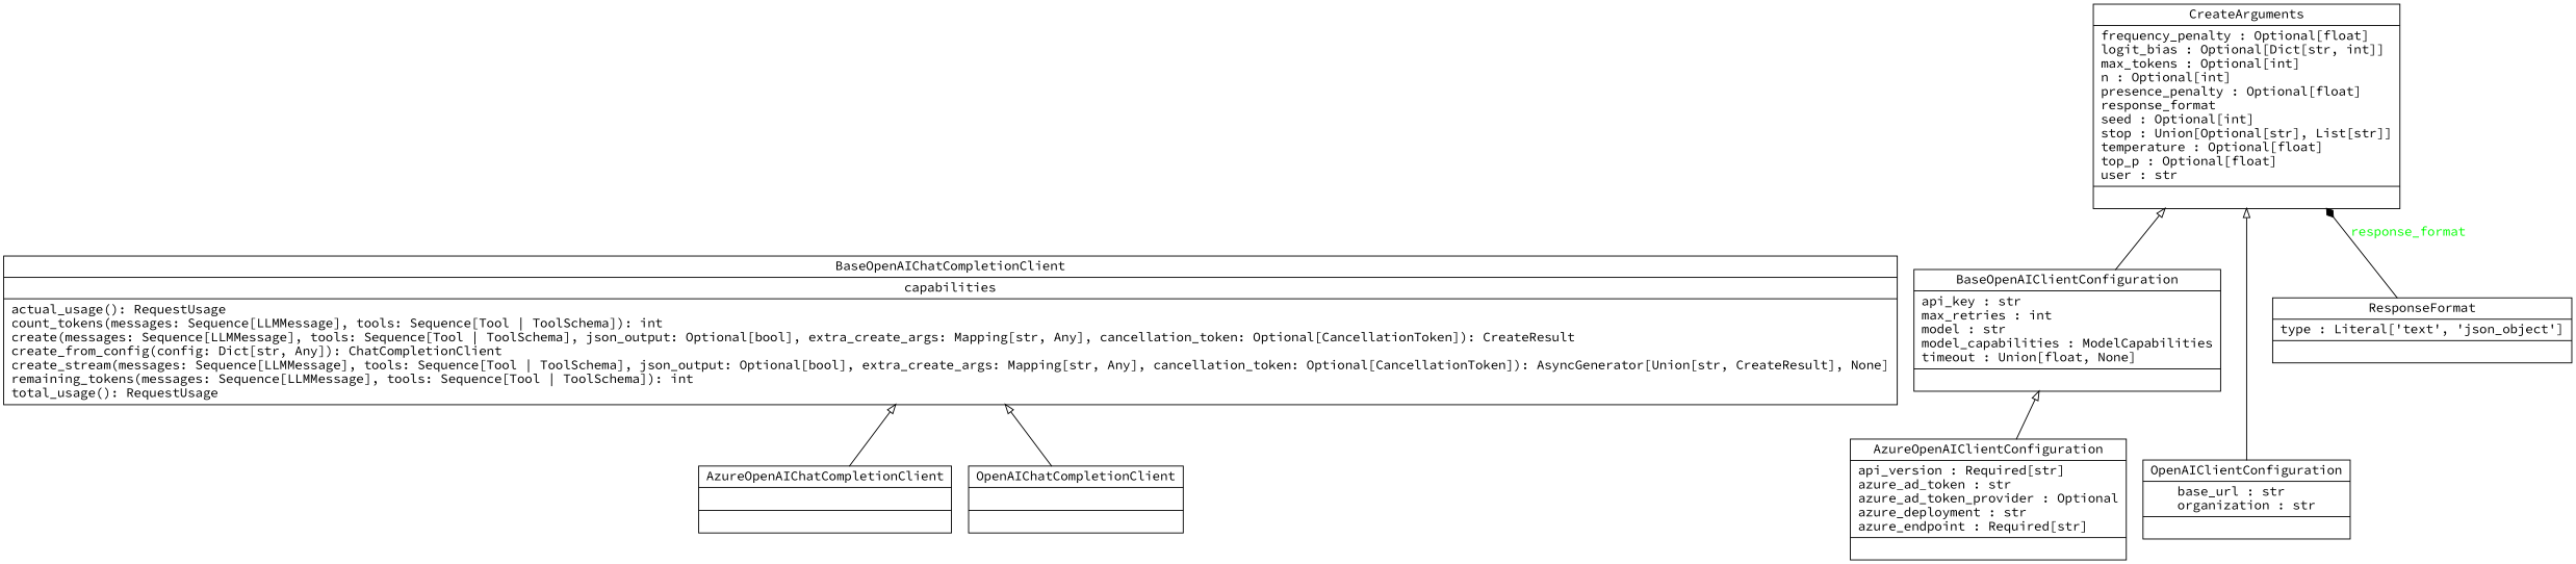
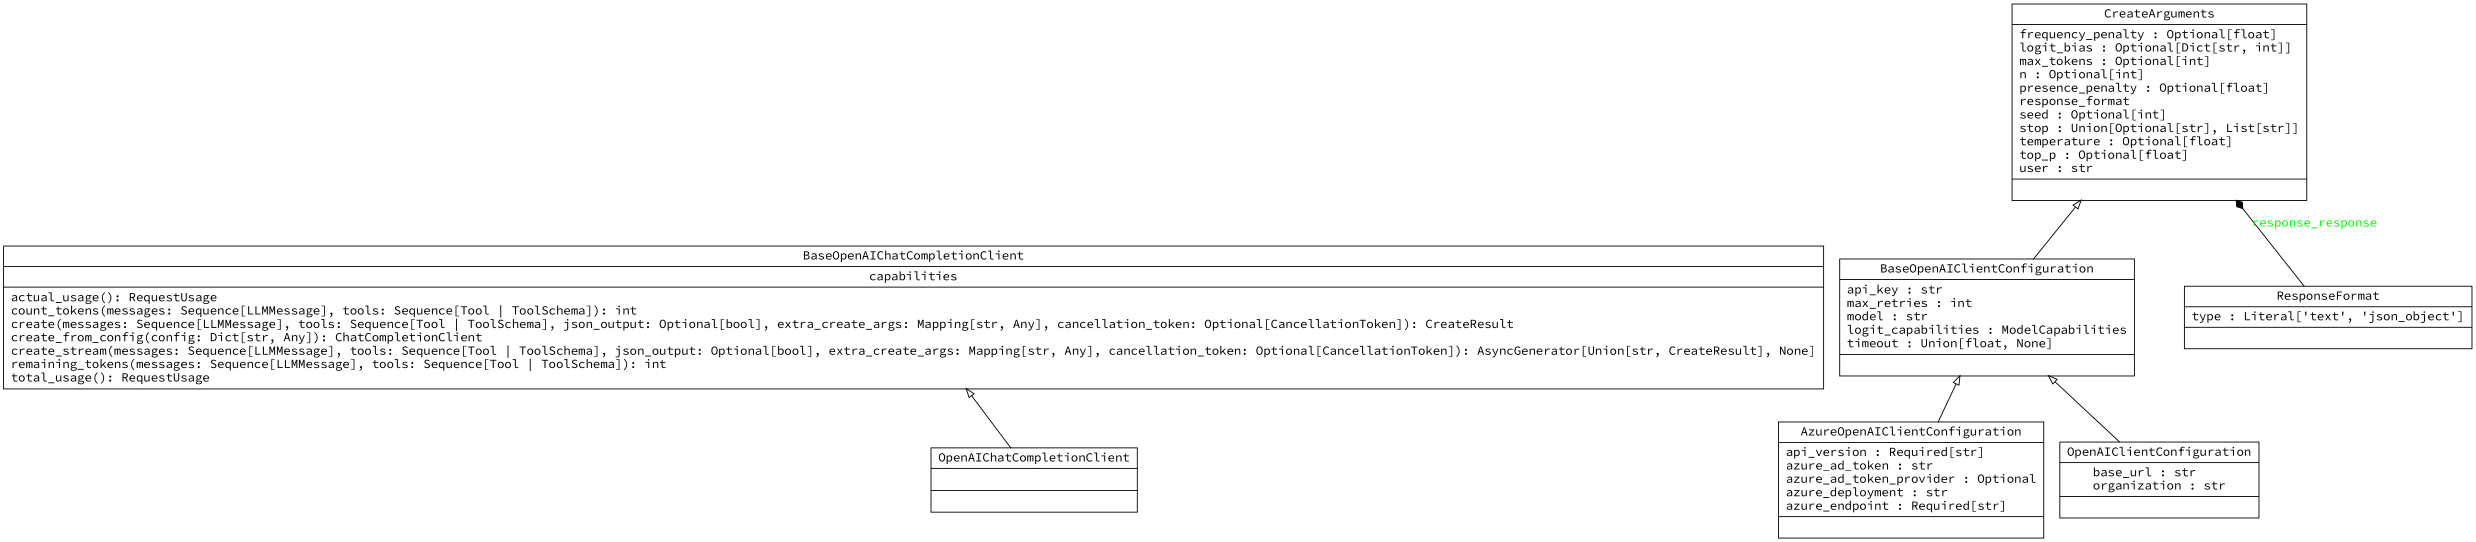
  digraph {
    fontname="Source Code Pro"
    rankdir=BT
    node [color=black fontcolor=black fontname="Source Code Pro" shape=record style=solid]
    edge [arrowhead=empty arrowtail=none fontname="Source Code Pro"]
-   n1 [label=<{AzureOpenAIChatCompletionClient|<br ALIGN="LEFT"/>|}>]
    n2 [label=<{BaseOpenAIChatCompletionClient|capabilities<br ALIGN="LEFT"/>|actual_usage(): RequestUsage<br ALIGN="LEFT"/>count_tokens(messages: Sequence[LLMMessage], tools: Sequence[Tool \| ToolSchema]): int<br ALIGN="LEFT"/>create(messages: Sequence[LLMMessage], tools: Sequence[Tool \| ToolSchema], json_output: Optional[bool], extra_create_args: Mapping[str, Any], cancellation_token: Optional[CancellationToken]): CreateResult<br ALIGN="LEFT"/>create_from_config(config: Dict[str, Any]): ChatCompletionClient<br ALIGN="LEFT"/>create_stream(messages: Sequence[LLMMessage], tools: Sequence[Tool \| ToolSchema], json_output: Optional[bool], extra_create_args: Mapping[str, Any], cancellation_token: Optional[CancellationToken]): AsyncGenerator[Union[str, CreateResult], None]<br ALIGN="LEFT"/>remaining_tokens(messages: Sequence[LLMMessage], tools: Sequence[Tool \| ToolSchema]): int<br ALIGN="LEFT"/>total_usage(): RequestUsage<br ALIGN="LEFT"/>}>]
    n3 [label=<{AzureOpenAIClientConfiguration|api_version : Required[str]<br ALIGN="LEFT"/>azure_ad_token : str<br ALIGN="LEFT"/>azure_ad_token_provider : Optional<br ALIGN="LEFT"/>azure_deployment : str<br ALIGN="LEFT"/>azure_endpoint : Required[str]<br ALIGN="LEFT"/>|}>]
-   n4 [label=<{BaseOpenAIClientConfiguration|api_key : str<br ALIGN="LEFT"/>max_retries : int<br ALIGN="LEFT"/>model : str<br ALIGN="LEFT"/>model_capabilities : ModelCapabilities<br ALIGN="LEFT"/>timeout : Union[float, None]<br ALIGN="LEFT"/>|}>]
+   n4 [label=<{BaseOpenAIClientConfiguration|api_key : str<br ALIGN="LEFT"/>max_retries : int<br ALIGN="LEFT"/>model : str<br ALIGN="LEFT"/>logit_capabilities : ModelCapabilities<br ALIGN="LEFT"/>timeout : Union[float, None]<br ALIGN="LEFT"/>|}>]
    n5 [label=<{CreateArguments|frequency_penalty : Optional[float]<br ALIGN="LEFT"/>logit_bias : Optional[Dict[str, int]]<br ALIGN="LEFT"/>max_tokens : Optional[int]<br ALIGN="LEFT"/>n : Optional[int]<br ALIGN="LEFT"/>presence_penalty : Optional[float]<br ALIGN="LEFT"/>response_format<br ALIGN="LEFT"/>seed : Optional[int]<br ALIGN="LEFT"/>stop : Union[Optional[str], List[str]]<br ALIGN="LEFT"/>temperature : Optional[float]<br ALIGN="LEFT"/>top_p : Optional[float]<br ALIGN="LEFT"/>user : str<br ALIGN="LEFT"/>|}>]
    n6 [label=<{OpenAIChatCompletionClient|<br ALIGN="LEFT"/>|}>]
    n7 [label=<{OpenAIClientConfiguration|base_url : str<br ALIGN="LEFT"/>organization : str<br ALIGN="LEFT"/>|}>]
    n8 [label=<{ResponseFormat|type : Literal['text', 'json_object']<br ALIGN="LEFT"/>|}>]
-   n1 -> n2
    n3 -> n4
    n4 -> n5
    n6 -> n2
-   n7 -> n5
-   n8 -> n5 [arrowhead=diamond fontcolor=green label=response_format style=solid]
+   n7 -> n4
+   n8 -> n5 [arrowhead=diamond fontcolor=green label=response_response style=solid]
  }
